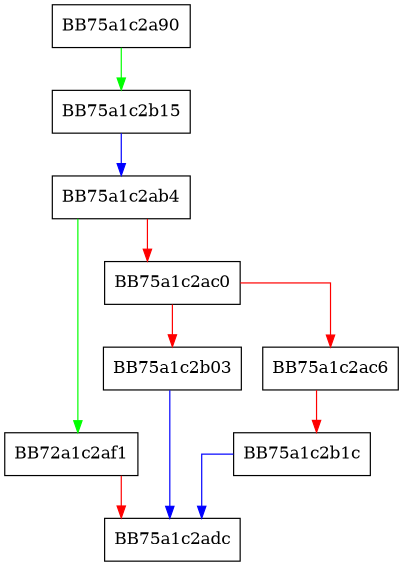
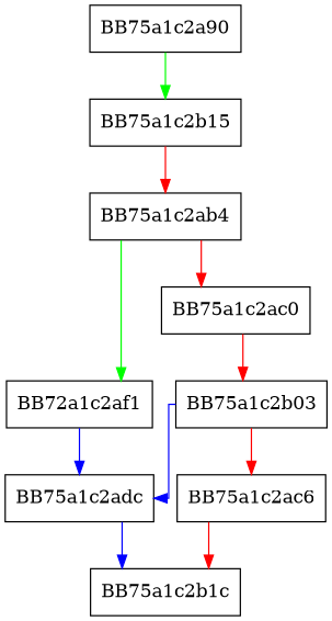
  digraph {
    splines=ortho
    node [shape=box]
    edge [color=blue]
    BB75a1c2a90
    BB75a1c2b15
    BB75a1c2ab4
    n4 [label=BB72a1c2af1]
    BB75a1c2ac0
    BB75a1c2adc
    BB75a1c2b03
    BB75a1c2ac6
    BB75a1c2b1c
    BB75a1c2a90 -> BB75a1c2b15 [color=green]
-   BB75a1c2b15 -> BB75a1c2ab4
+   BB75a1c2b15 -> BB75a1c2ab4 [color=red]
    BB75a1c2ab4 -> n4 [color=green]
    BB75a1c2ab4 -> BB75a1c2ac0 [color=red]
-   n4 -> BB75a1c2adc [color=red]
+   n4 -> BB75a1c2adc
    BB75a1c2ac0 -> BB75a1c2b03 [color=red]
-   BB75a1c2ac0 -> BB75a1c2ac6 [color=red]
+   BB75a1c2b03 -> BB75a1c2ac6 [color=red]
    BB75a1c2b03 -> BB75a1c2adc
    BB75a1c2ac6 -> BB75a1c2b1c [color=red]
-   BB75a1c2b1c -> BB75a1c2adc
+   BB75a1c2adc -> BB75a1c2b1c
  }
